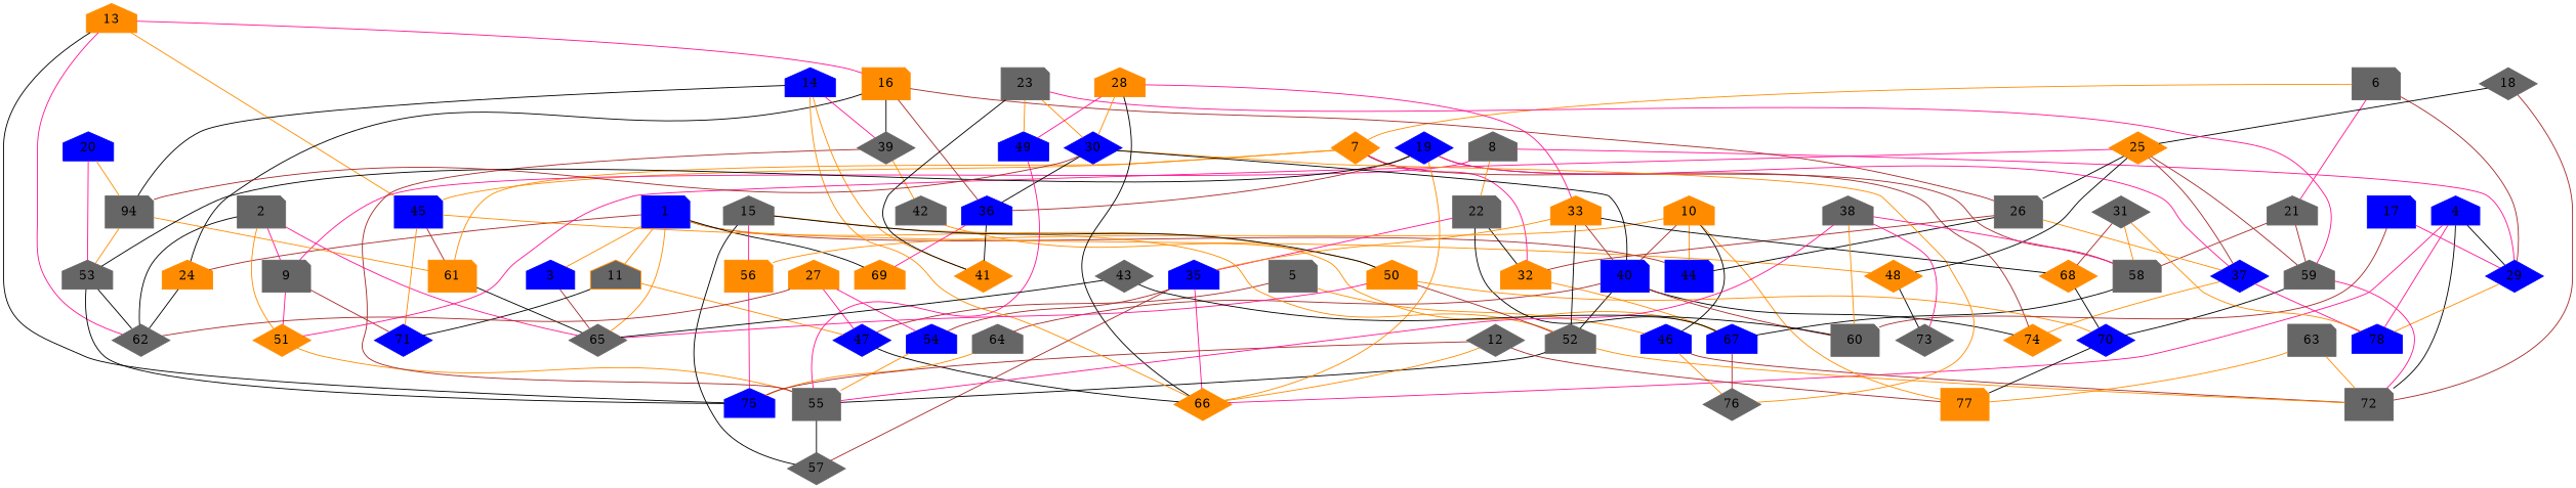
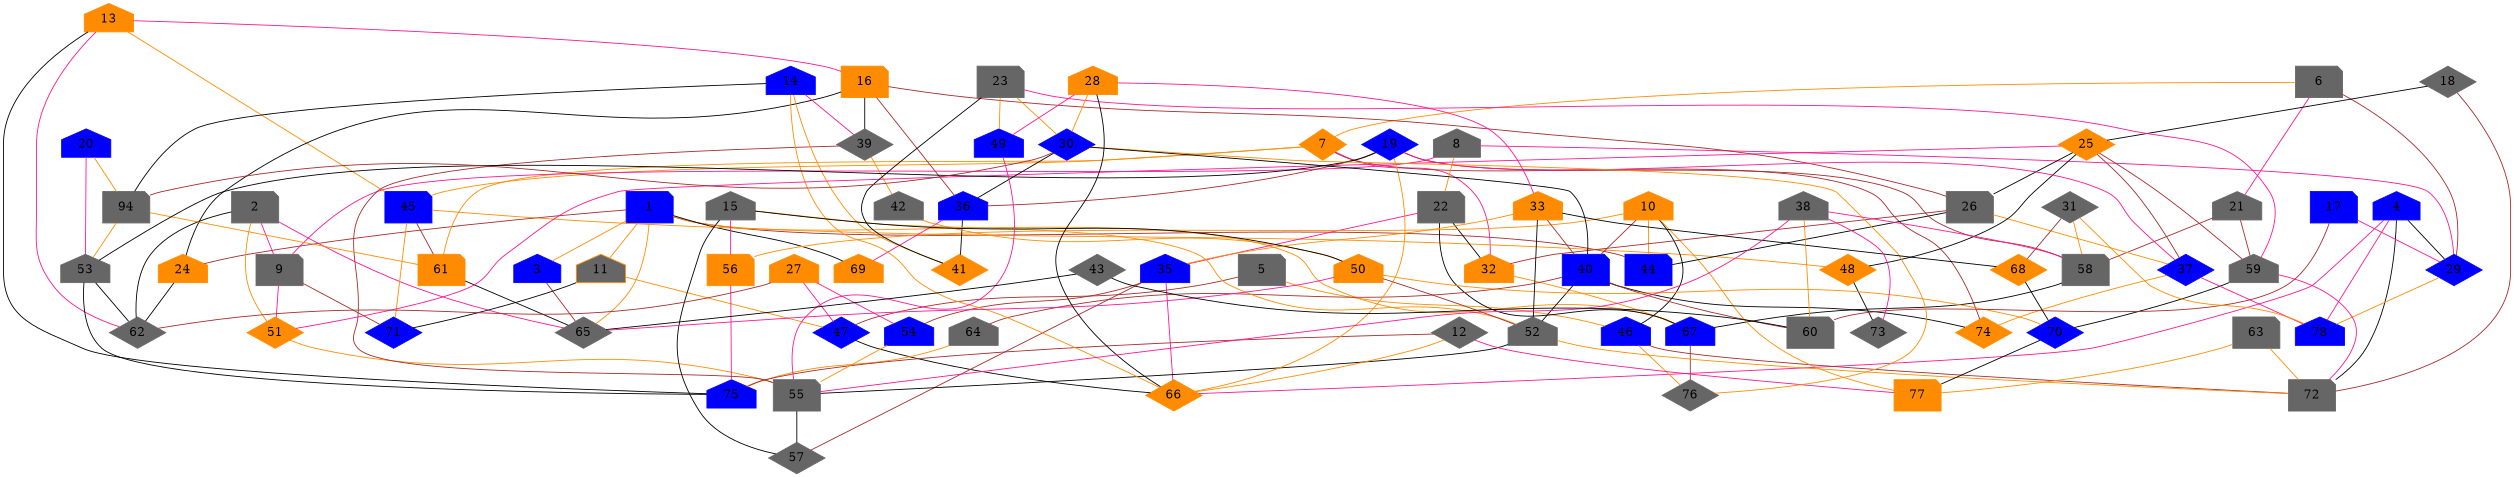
  graph {
    node [color=gray40 shape=house style=filled]
    edge [color=darkorange]
    1 [color=blue shape=note]
    3 [color=blue]
    11 [color=darkorange fillcolor=gray40]
    24 [color=darkorange]
    44 [color=blue shape=note]
    65 [shape=diamond]
    67 [color=blue]
    69 [color=darkorange]
    47 [color=blue shape=diamond]
    71 [color=blue shape=diamond]
    62 [shape=diamond]
    76 [shape=diamond]
    2 [shape=note]
    9 [shape=note]
    51 [color=darkorange shape=diamond]
    55 [shape=note]
    4 [color=blue]
    29 [color=blue shape=diamond]
    66 [color=darkorange shape=diamond]
    72 [shape=note]
    78 [color=blue]
    5 [shape=note]
    46 [color=blue]
    6 [shape=note]
    7 [color=darkorange shape=diamond]
    21
    32 [color=darkorange]
    45 [color=blue shape=note]
    61 [color=darkorange shape=note]
    74 [color=darkorange shape=diamond]
    58 [shape=note]
    59
    48 [color=darkorange shape=diamond]
    8
    22 [shape=note]
    35 [color=blue]
    10 [color=darkorange]
    40 [color=blue shape=note]
    56 [color=darkorange shape=note]
    77 [color=darkorange shape=note]
    52
    60 [shape=note]
    64
    75 [color=blue]
    12 [shape=diamond]
    13 [color=darkorange]
    16 [color=darkorange shape=note]
    39 [shape=diamond]
    26 [shape=note]
    36 [color=blue]
    14 [color=blue]
    n52 [label=94 shape=note]
    41 [color=darkorange shape=diamond]
    53
    42
    15
    50 [color=darkorange]
    57 [shape=diamond]
    70 [color=blue shape=diamond]
    37 [color=blue shape=diamond]
    17 [color=blue shape=note]
    18 [shape=diamond]
    25 [color=darkorange shape=diamond]
    19 [color=blue shape=diamond]
    20 [color=blue]
    54 [color=blue]
    23 [shape=note]
    30 [color=blue shape=diamond]
    49 [color=blue]
    73 [shape=diamond]
    27 [color=darkorange]
    28 [color=darkorange]
    33 [color=darkorange]
    68 [color=darkorange shape=diamond]
    31 [shape=diamond]
    38
    43 [shape=diamond]
    63 [shape=note]
    1 -- 3
    1 -- 11
    1 -- 24 [color=brown]
    1 -- 44 [color=brown]
    1 -- 65
    1 -- 67
    1 -- 69 [color=black]
    3 -- 65 [color=brown]
    11 -- 47
    11 -- 71 [color=black]
    24 -- 62 [color=black]
    67 -- 76 [color=brown]
    47 -- 66 [color=black]
    2 -- 65 [color=deeppink]
    2 -- 62 [color=black]
    2 -- 9 [color=deeppink]
    2 -- 51
    9 -- 71 [color=brown]
    9 -- 51 [color=deeppink]
    51 -- 55
    55 -- 57 [color=black]
    4 -- 29 [color=black]
    4 -- 66 [color=deeppink]
    4 -- 72 [color=black]
    4 -- 78 [color=deeppink]
    29 -- 78
    5 -- 47 [color=brown]
    5 -- 46
    46 -- 76
    46 -- 72 [color=brown]
    6 -- 29 [color=brown]
    6 -- 7
    6 -- 21 [color=deeppink]
    7 -- 32 [color=deeppink]
    7 -- 45
    7 -- 61
    7 -- 74 [color=brown]
    21 -- 58 [color=brown]
    21 -- 59 [color=brown]
    32 -- 67
    45 -- 71
    45 -- 61 [color=brown]
    45 -- 48
    61 -- 65 [color=black]
    58 -- 67 [color=black]
    59 -- 72 [color=deeppink]
    59 -- 70 [color=black]
    48 -- 73 [color=black]
    8 -- 9 [color=deeppink]
    8 -- 29 [color=deeppink]
    8 -- 22
    22 -- 67 [color=black]
    22 -- 32 [color=black]
    22 -- 35 [color=deeppink]
    35 -- 66 [color=deeppink]
    35 -- 57 [color=brown]
    35 -- 54 [color=brown]
    10 -- 44
    10 -- 46 [color=black]
    10 -- 40 [color=brown]
    10 -- 56
    10 -- 77
    40 -- 74 [color=black]
    40 -- 52 [color=black]
    40 -- 60 [color=brown]
    40 -- 64 [color=brown]
    56 -- 75 [color=deeppink]
    52 -- 55 [color=black]
    52 -- 72
    64 -- 75
    12 -- 66
-   12 -- 77 [color=brown]
+   12 -- 77 [color=deeppink]
    12 -- 75 [color=brown]
    13 -- 62 [color=deeppink]
    13 -- 45
    13 -- 75 [color=black]
    13 -- 16 [color=deeppink]
    16 -- 24 [color=black]
    16 -- 39 [color=black]
    16 -- 26 [color=brown]
    16 -- 36 [color=brown]
    39 -- 55 [color=brown]
    39 -- 42
    26 -- 44 [color=black]
    26 -- 32 [color=brown]
    26 -- 37
    36 -- 69 [color=deeppink]
    36 -- 41 [color=black]
    14 -- 66
    14 -- 39 [color=deeppink]
    14 -- n52 [color=black]
    14 -- 41
    n52 -- 61
    n52 -- 53
    53 -- 62 [color=black]
    53 -- 75 [color=black]
    42 -- 50
    15 -- 56 [color=deeppink]
    15 -- 52
    15 -- 50 [color=black]
    15 -- 57 [color=black]
    50 -- 65 [color=deeppink]
    50 -- 52 [color=brown]
    50 -- 70
    70 -- 77 [color=black]
    37 -- 78 [color=deeppink]
    37 -- 74
    17 -- 29 [color=deeppink]
    17 -- 60 [color=brown]
    18 -- 72 [color=brown]
    18 -- 25 [color=black]
    25 -- 51 [color=deeppink]
    25 -- 59 [color=brown]
    25 -- 48 [color=black]
    25 -- 26 [color=black]
    25 -- 37 [color=brown]
    19 -- 66
    19 -- 58 [color=brown]
    19 -- 36 [color=brown]
    19 -- 53 [color=black]
    19 -- 37 [color=deeppink]
    20 -- n52
    20 -- 53 [color=deeppink]
    54 -- 55
    23 -- 59 [color=deeppink]
    23 -- 41 [color=black]
    23 -- 30
    23 -- 49
    30 -- 76
    30 -- 40 [color=black]
    30 -- 36 [color=black]
    30 -- n52 [color=brown]
    49 -- 55 [color=deeppink]
    27 -- 47 [color=deeppink]
    27 -- 62 [color=brown]
    27 -- 54 [color=deeppink]
    28 -- 66 [color=black]
    28 -- 30
    28 -- 49 [color=deeppink]
    28 -- 33 [color=deeppink]
    33 -- 35
    33 -- 40 [color=brown]
    33 -- 52 [color=black]
    33 -- 68 [color=black]
    68 -- 70 [color=black]
    31 -- 78
    31 -- 58
    31 -- 68 [color=brown]
    38 -- 55 [color=deeppink]
    38 -- 58 [color=deeppink]
    38 -- 60
    38 -- 73 [color=deeppink]
    43 -- 65 [color=black]
    43 -- 60 [color=black]
    63 -- 72
    63 -- 77
  }
